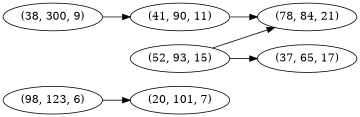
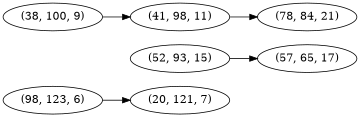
  digraph {
    rankdir=LR
    n1 [label="(98, 123, 6)"]
-   "(20, 121, 7)" [label="(20, 101, 7)"]
-   "(38, 100, 9)" [label="(38, 300, 9)"]
-   "(41, 98, 11)" [label="(41, 90, 11)"]
+   "(20, 121, 7)"
+   "(38, 100, 9)"
+   "(41, 98, 11)"
    "(78, 84, 21)"
    "(52, 93, 15)"
-   "(57, 65, 17)" [label="(37, 65, 17)"]
+   "(57, 65, 17)"
    n1 -> "(20, 121, 7)"
    "(38, 100, 9)" -> "(41, 98, 11)"
    "(41, 98, 11)" -> "(78, 84, 21)"
-   "(52, 93, 15)" -> "(78, 84, 21)"
    "(52, 93, 15)" -> "(57, 65, 17)"
  }
